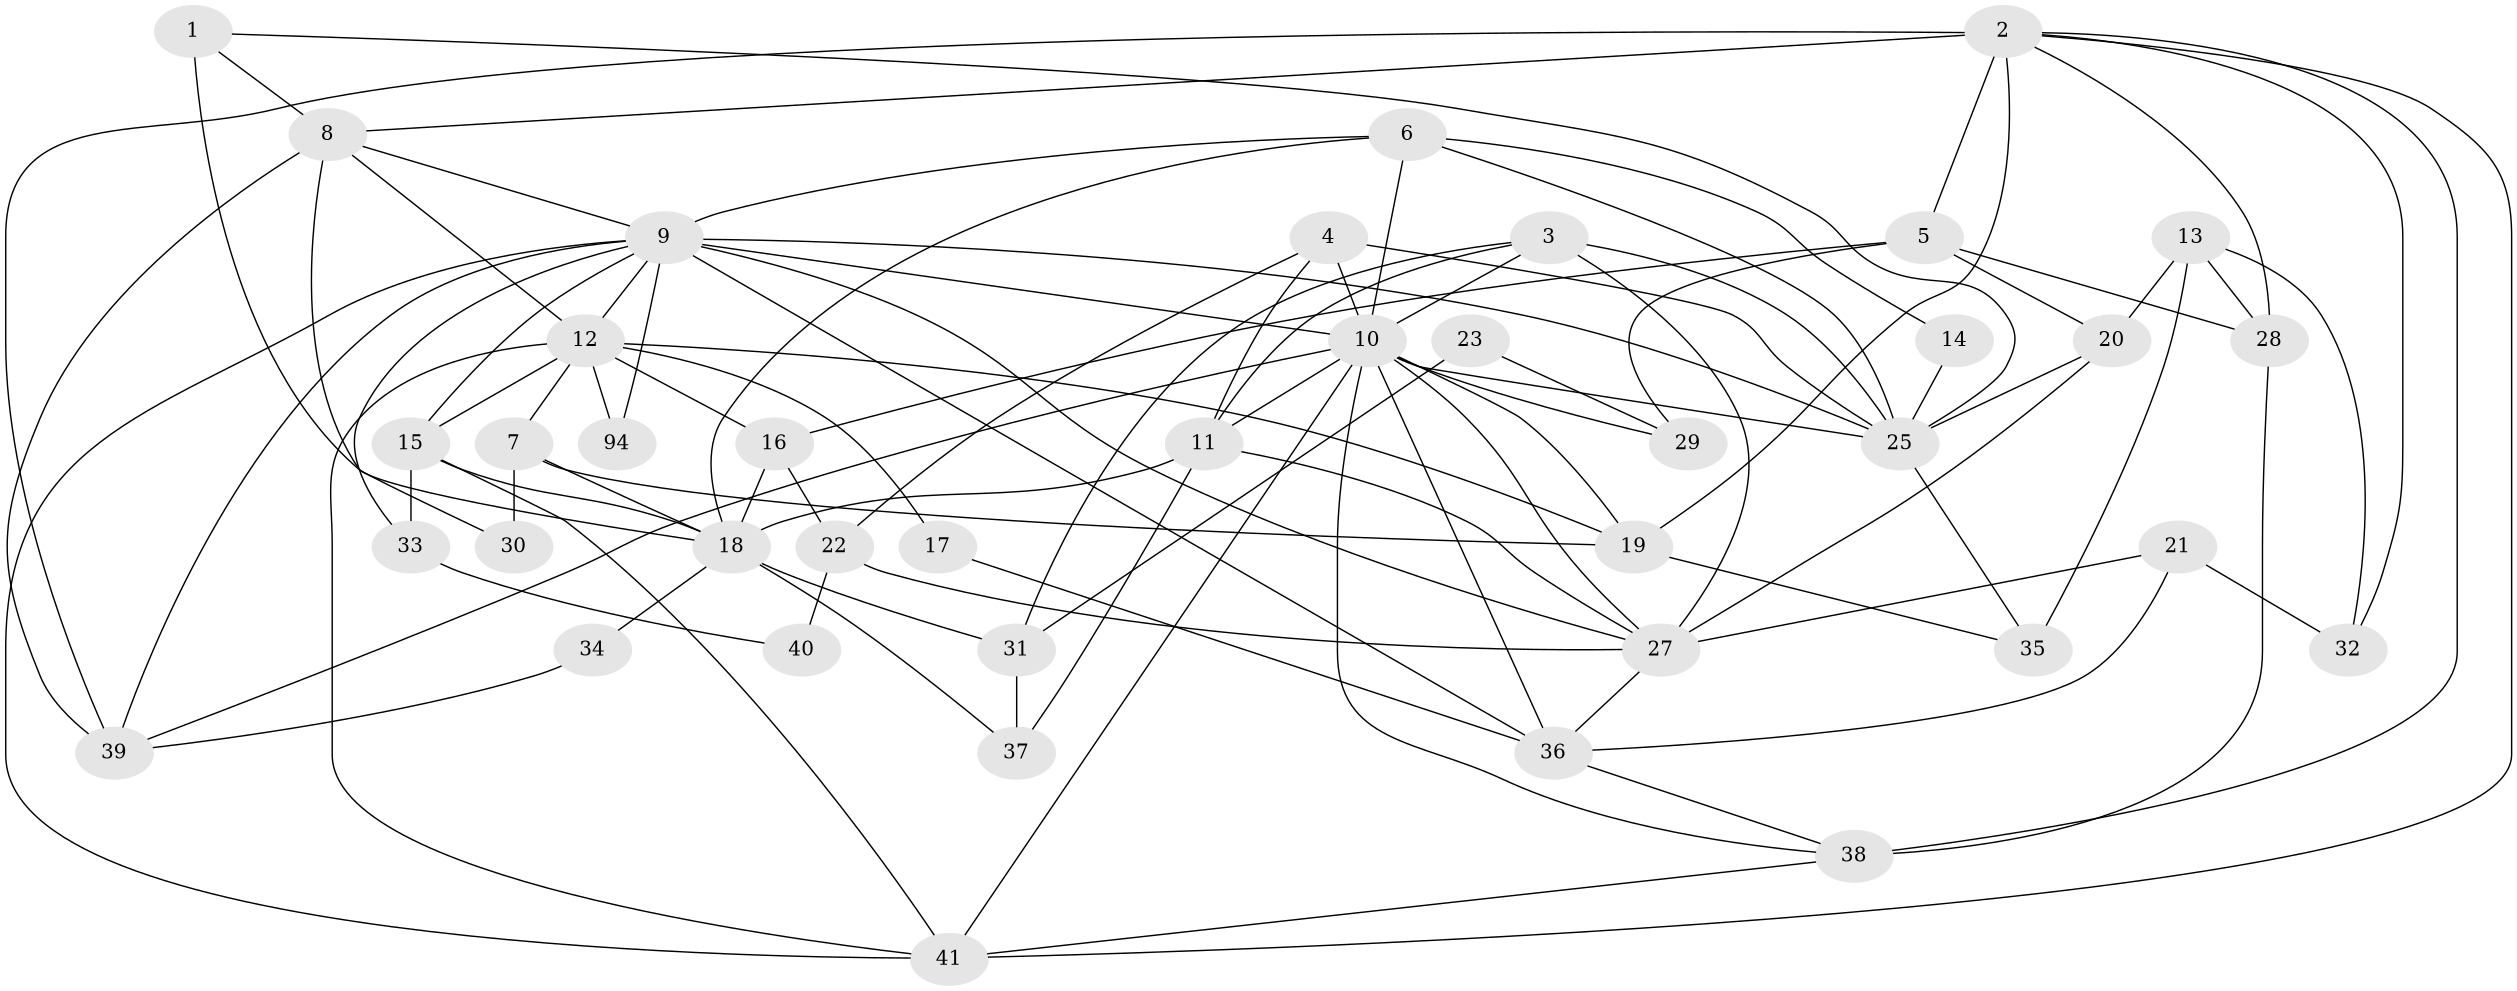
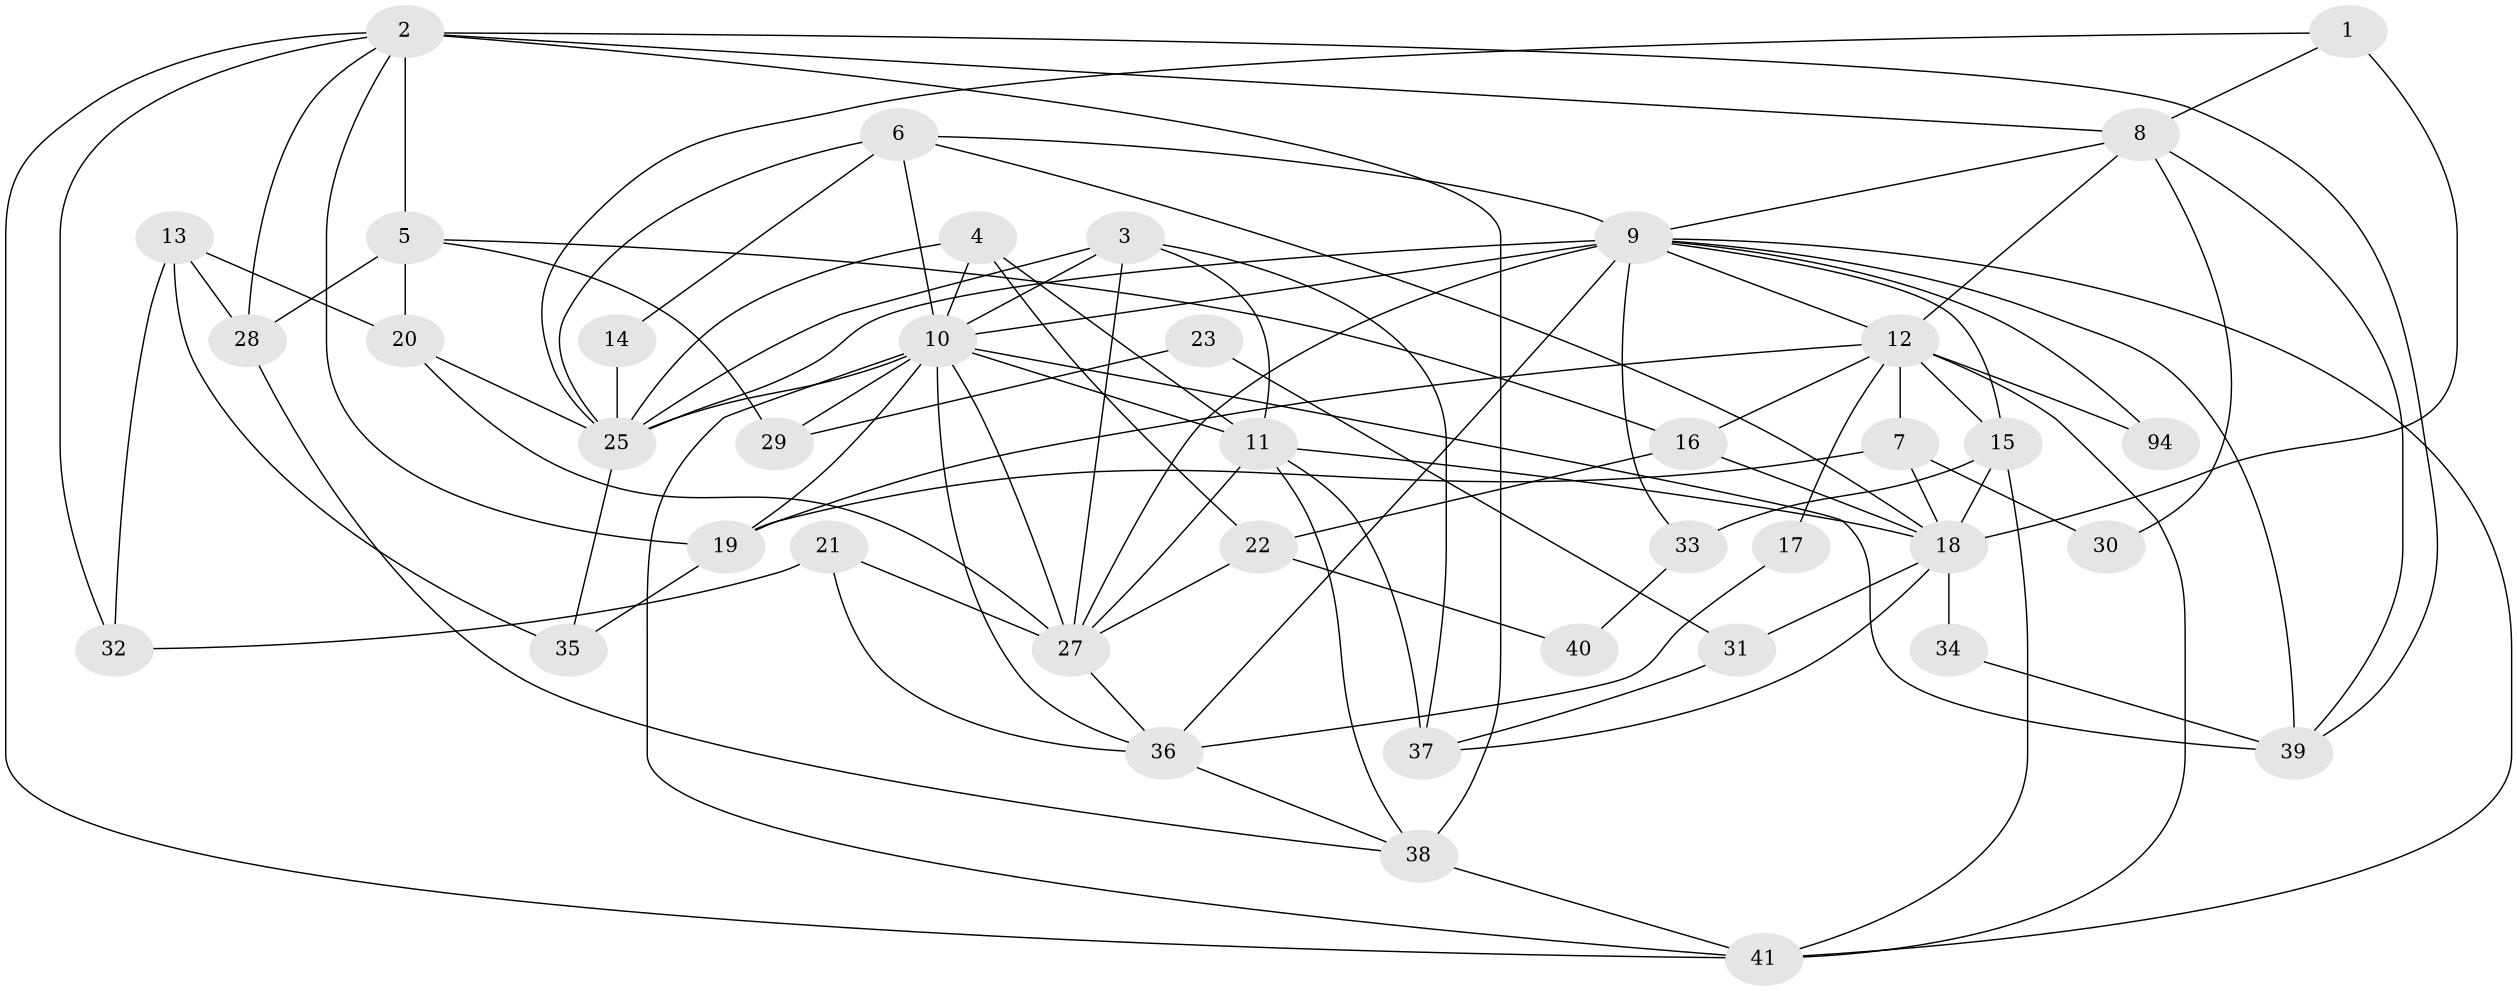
  graph {
    node [color=gray90 style=filled]
    edge [weight=1.0]
    1
    8
    18
    25
    39
    9
    30
    12
    31
    37
    34
    35
    27
    36
    2
    5
    19
    28
    32
    38
    41
    16
    20
    29
    3
    10
    11
    4
    22
    40
    6
    14
    15
    n34 [label=94]
    33
    7
    17
    13
    21
    23
    1 -- 8
    1 -- 18 [weight=2.0]
    1 -- 25
    8 -- 39
    8 -- 9
    8 -- 30
    8 -- 12
    18 -- 31
    18 -- 37
    18 -- 34
    25 -- 35
    9 -- 25 [weight=2.0]
    9 -- 39
    9 -- 12
    9 -- 27 [weight=2.0]
    9 -- 36
    9 -- 41
    9 -- 10 [weight=3.0]
    9 -- 15
    9 -- n34
    9 -- 33
    12 -- 19
    12 -- 41
    12 -- 16
    12 -- 15
    12 -- n34
    12 -- 7
    12 -- 17
    31 -- 37
    34 -- 39
    27 -- 36
    36 -- 38
    2 -- 8
    2 -- 39
    2 -- 5 [weight=2.0]
    2 -- 19 [weight=2.0]
    2 -- 28
    2 -- 32
    2 -- 38 [weight=2.0]
    2 -- 41
    5 -- 28
    5 -- 16 [weight=2.0]
    5 -- 20
    5 -- 29
    19 -- 35
    28 -- 38
    38 -- 41
    16 -- 18 [weight=3.0]
    16 -- 22
    20 -- 25
    20 -- 27
    3 -- 25 [weight=2.0]
-   3 -- 31
+   3 -- 37
    3 -- 27 [weight=2.0]
    3 -- 10
    3 -- 11
    10 -- 25
    10 -- 39
    10 -- 27
    10 -- 36
    10 -- 19 [weight=3.0]
    10 -- 41
    10 -- 29
    10 -- 11 [weight=2.0]
    11 -- 18
    11 -- 37
    11 -- 27
-   10 -- 38
+   11 -- 38
    4 -- 25
    4 -- 10 [weight=2.0]
    4 -- 11
    4 -- 22
    22 -- 27
    22 -- 40
    6 -- 18
    6 -- 25
    6 -- 9
    6 -- 10
    6 -- 14
    14 -- 25 [weight=2.0]
    15 -- 18
    15 -- 41
    15 -- 33
    33 -- 40
    7 -- 18
    7 -- 30
    7 -- 19
    17 -- 36
    13 -- 35
    13 -- 28
    13 -- 32
    13 -- 20
    21 -- 27 [weight=3.0]
    21 -- 36
    21 -- 32
    23 -- 31
    23 -- 29
  }
